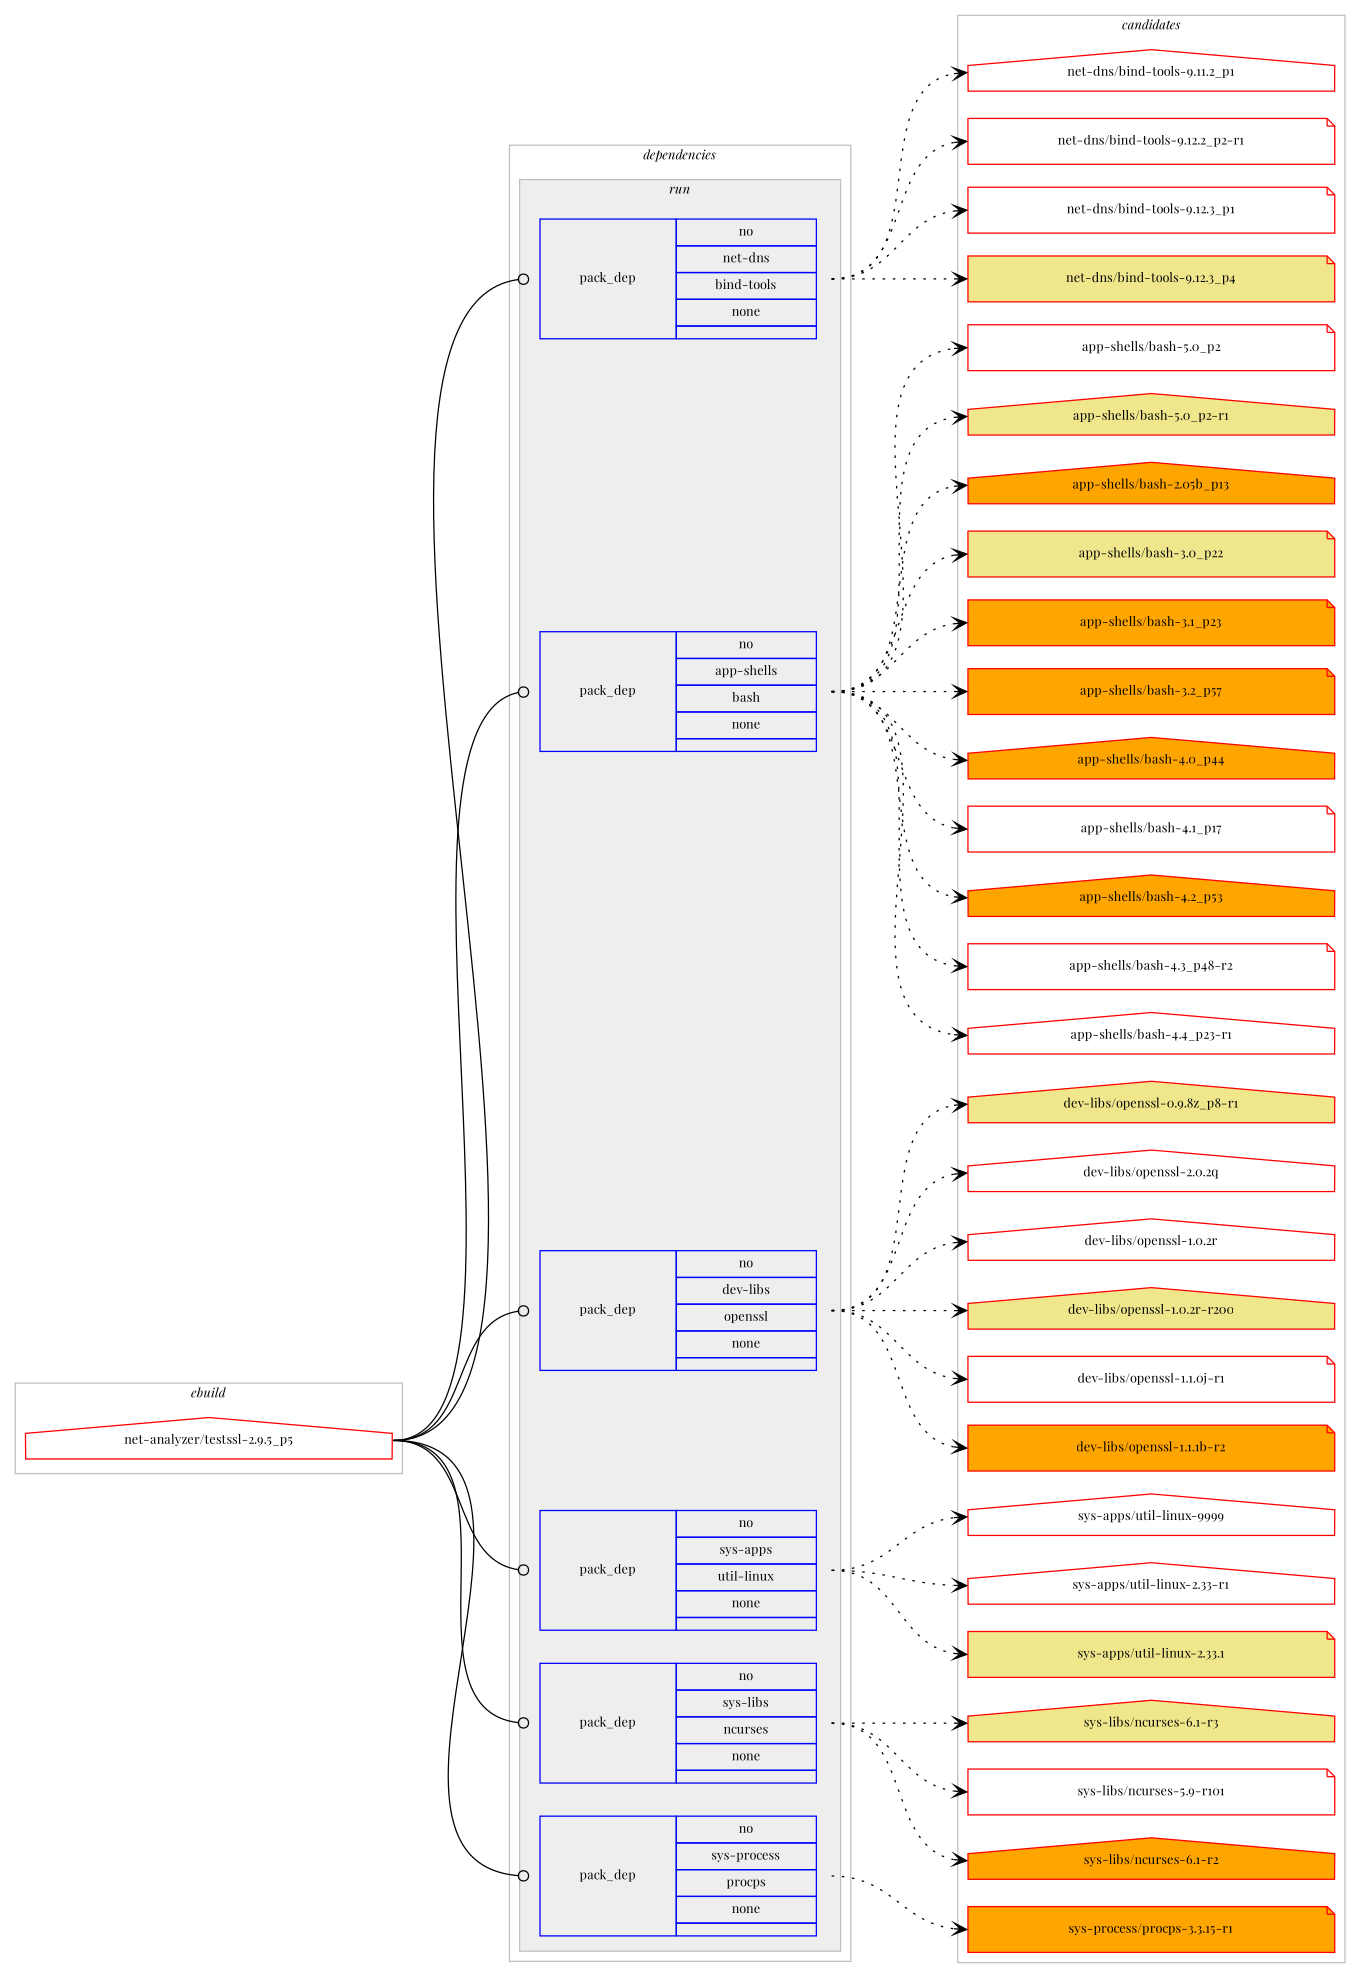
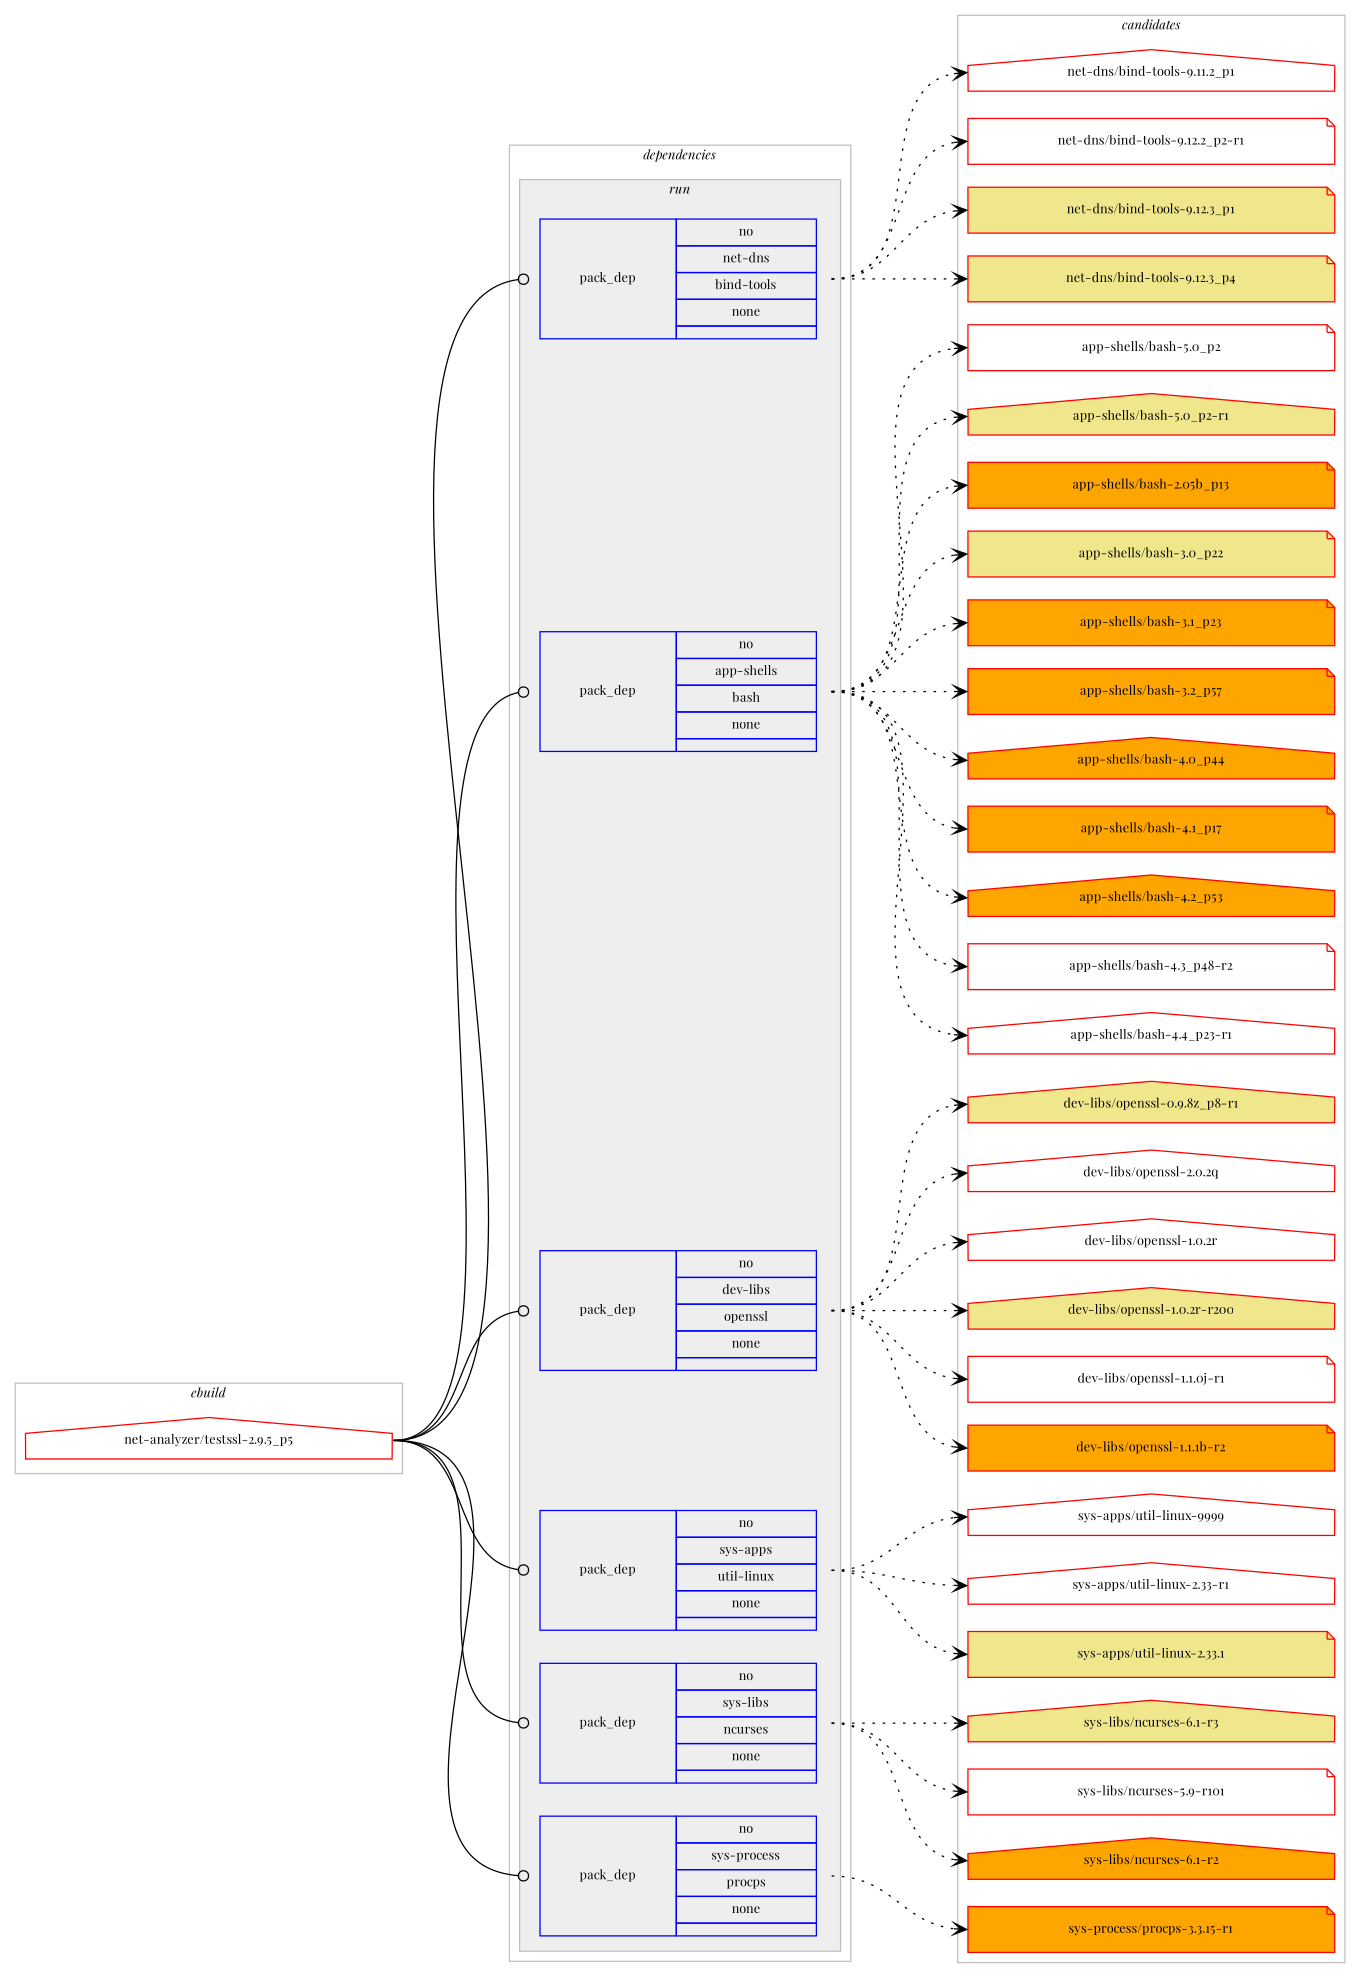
  digraph {
    compound=true
    concentrate=true
    fontname="Playfair Display"
    fontsize=10
    newrank=true
    rankdir=LR
    ranksep=1.5
    node [color=red fillcolor=white fontname="Playfair Display" fontsize=10 shape=note style=filled]
    edge [arrowhead=vee fontname="Playfair Display" headport=w style=dotted tailport=e weight=100]
    n1 [label="net-analyzer/testssl-2.9.5_p5" shape=house width=4]
    n2 [color=blue label=<<TABLE BORDER="0" CELLBORDER="1" CELLSPACING="0" CELLPADDING="4" WIDTH="220"><TR><TD ROWSPAN="6" CELLPADDING="30">pack_dep</TD></TR><TR><TD WIDTH="110">no</TD></TR><TR><TD>net-dns</TD></TR><TR><TD>bind-tools</TD></TR><TR><TD>none</TD></TR><TR><TD></TD></TR></TABLE>> shape=none fillcolor="" style=""]
    n3 [color=blue label=<<TABLE BORDER="0" CELLBORDER="1" CELLSPACING="0" CELLPADDING="4" WIDTH="220"><TR><TD ROWSPAN="6" CELLPADDING="30">pack_dep</TD></TR><TR><TD WIDTH="110">no</TD></TR><TR><TD>app-shells</TD></TR><TR><TD>bash</TD></TR><TR><TD>none</TD></TR><TR><TD></TD></TR></TABLE>> shape=none fillcolor="" style=""]
    n4 [color=blue label=<<TABLE BORDER="0" CELLBORDER="1" CELLSPACING="0" CELLPADDING="4" WIDTH="220"><TR><TD ROWSPAN="6" CELLPADDING="30">pack_dep</TD></TR><TR><TD WIDTH="110">no</TD></TR><TR><TD>dev-libs</TD></TR><TR><TD>openssl</TD></TR><TR><TD>none</TD></TR><TR><TD></TD></TR></TABLE>> shape=none fillcolor="" style=""]
    n5 [color=blue label=<<TABLE BORDER="0" CELLBORDER="1" CELLSPACING="0" CELLPADDING="4" WIDTH="220"><TR><TD ROWSPAN="6" CELLPADDING="30">pack_dep</TD></TR><TR><TD WIDTH="110">no</TD></TR><TR><TD>sys-apps</TD></TR><TR><TD>util-linux</TD></TR><TR><TD>none</TD></TR><TR><TD></TD></TR></TABLE>> shape=none fillcolor="" style=""]
    n6 [color=blue label=<<TABLE BORDER="0" CELLBORDER="1" CELLSPACING="0" CELLPADDING="4" WIDTH="220"><TR><TD ROWSPAN="6" CELLPADDING="30">pack_dep</TD></TR><TR><TD WIDTH="110">no</TD></TR><TR><TD>sys-libs</TD></TR><TR><TD>ncurses</TD></TR><TR><TD>none</TD></TR><TR><TD></TD></TR></TABLE>> shape=none fillcolor="" style=""]
    n7 [color=blue label=<<TABLE BORDER="0" CELLBORDER="1" CELLSPACING="0" CELLPADDING="4" WIDTH="220"><TR><TD ROWSPAN="6" CELLPADDING="30">pack_dep</TD></TR><TR><TD WIDTH="110">no</TD></TR><TR><TD>sys-process</TD></TR><TR><TD>procps</TD></TR><TR><TD>none</TD></TR><TR><TD></TD></TR></TABLE>> shape=none fillcolor="" style=""]
-   n8 [fillcolor=orange label="app-shells/bash-2.05b_p13" shape=house width=4]
+   n8 [fillcolor=orange label="app-shells/bash-2.05b_p13" width=4]
    n9 [fillcolor=khaki label="app-shells/bash-3.0_p22" width=4]
    n10 [fillcolor=orange label="app-shells/bash-3.1_p23" width=4]
    n11 [fillcolor=orange label="app-shells/bash-3.2_p57" width=4]
    n12 [fillcolor=orange label="app-shells/bash-4.0_p44" shape=house width=4]
-   n13 [label="app-shells/bash-4.1_p17" width=4]
+   n13 [fillcolor=orange label="app-shells/bash-4.1_p17" width=4]
    n14 [fillcolor=orange label="app-shells/bash-4.2_p53" shape=house width=4]
    n15 [label="app-shells/bash-4.3_p48-r2" width=4]
    n16 [label="app-shells/bash-4.4_p23-r1" shape=house width=4]
    n17 [label="app-shells/bash-5.0_p2" width=4]
    n18 [fillcolor=khaki label="app-shells/bash-5.0_p2-r1" shape=house width=4]
    n19 [fillcolor=khaki label="dev-libs/openssl-0.9.8z_p8-r1" shape=house width=4]
    n20 [label="dev-libs/openssl-2.0.2q" shape=house width=4]
    n21 [label="dev-libs/openssl-1.0.2r" shape=house width=4]
    n22 [fillcolor=khaki label="dev-libs/openssl-1.0.2r-r200" shape=house width=4]
    n23 [label="dev-libs/openssl-1.1.0j-r1" width=4]
    n24 [fillcolor=orange label="dev-libs/openssl-1.1.1b-r2" width=4]
    n25 [label="net-dns/bind-tools-9.11.2_p1" shape=house width=4]
    n26 [label="net-dns/bind-tools-9.12.2_p2-r1" width=4]
-   n27 [label="net-dns/bind-tools-9.12.3_p1" width=4]
+   n27 [fillcolor=khaki label="net-dns/bind-tools-9.12.3_p1" width=4]
    n28 [fillcolor=khaki label="net-dns/bind-tools-9.12.3_p4" width=4]
    n29 [label="sys-apps/util-linux-2.33-r1" shape=house width=4]
    n30 [fillcolor=khaki label="sys-apps/util-linux-2.33.1" width=4]
    n31 [label="sys-apps/util-linux-9999" shape=house width=4]
    n32 [label="sys-libs/ncurses-5.9-r101" width=4]
    n33 [fillcolor=orange label="sys-libs/ncurses-6.1-r2" shape=house width=4]
    n34 [fillcolor=khaki label="sys-libs/ncurses-6.1-r3" shape=house width=4]
    n35 [fillcolor=orange label="sys-process/procps-3.3.15-r1" width=4]
    subgraph cluster_1 {
      color=gray
      label=<<i>dependencies</i>>
      subgraph cluster_2 {
        color=gray
        fillcolor="#eeeeee"
        label=<<i>compile</i>>
        style=filled
      }
      subgraph cluster_3 {
        color=gray
        fillcolor="#eeeeee"
        label=<<i>compile and run</i>>
        style=filled
      }
      subgraph cluster_4 {
        color=gray
        fillcolor="#eeeeee"
        label=<<i>run</i>>
        style=filled
        subgraph sub_5 {
          color=gray
          fillcolor="#eeeeee"
          label=<<i>run</i>>
          style=filled
          n2
        }
        subgraph sub_6 {
          color=gray
          fillcolor="#eeeeee"
          label=<<i>run</i>>
          style=filled
          n3
        }
        subgraph sub_7 {
          color=gray
          fillcolor="#eeeeee"
          label=<<i>run</i>>
          style=filled
          n4
        }
        subgraph sub_8 {
          color=gray
          fillcolor="#eeeeee"
          label=<<i>run</i>>
          style=filled
          n5
        }
        subgraph sub_9 {
          color=gray
          fillcolor="#eeeeee"
          label=<<i>run</i>>
          style=filled
          n6
        }
        subgraph sub_10 {
          color=gray
          fillcolor="#eeeeee"
          label=<<i>run</i>>
          style=filled
          n7
        }
      }
    }
    subgraph cluster_11 {
      color=gray
      label=<<i>ebuild</i>>
      rank=same
      n1
    }
    subgraph cluster_12 {
      color=gray
      label=<<i>candidates</i>>
      rank=same
      subgraph sub_13 {
        color=black
        label=<<i>candidates</i>>
        nodesep=1
        rank=same
        n8
        n9
        n10
        n11
        n12
        n13
        n14
        n15
        n16
        n17
        n18
      }
      subgraph sub_14 {
        color=black
        label=<<i>candidates</i>>
        nodesep=1
        rank=same
        n19
        n20
        n21
        n22
        n23
        n24
      }
      subgraph sub_15 {
        color=black
        label=<<i>candidates</i>>
        nodesep=1
        rank=same
        n25
        n26
        n27
        n28
      }
      subgraph sub_16 {
        color=black
        label=<<i>candidates</i>>
        nodesep=1
        rank=same
        n29
        n30
        n31
      }
      subgraph sub_17 {
        color=black
        label=<<i>candidates</i>>
        nodesep=1
        rank=same
        n32
        n33
        n34
      }
      subgraph sub_18 {
        color=black
        label=<<i>candidates</i>>
        nodesep=1
        rank=same
        n35
      }
    }
    n1 -> n2 [arrowhead=odot style=solid weight=20]
    n1 -> n3 [arrowhead=odot style=solid weight=20]
    n1 -> n4 [arrowhead=odot style=solid weight=20]
    n1 -> n5 [arrowhead=odot style=solid weight=20]
    n1 -> n6 [arrowhead=odot style=solid weight=20]
    n1 -> n7 [arrowhead=odot style=solid weight=20]
    n2 -> n25
    n2 -> n26
    n2 -> n27
    n2 -> n28
    n3 -> n8
    n3 -> n9
    n3 -> n10
    n3 -> n11
    n3 -> n12
    n3 -> n13
    n3 -> n14
    n3 -> n15
    n3 -> n16
    n3 -> n17
    n3 -> n18
    n4 -> n19
    n4 -> n20
    n4 -> n21
    n4 -> n22
    n4 -> n23
    n4 -> n24
    n5 -> n29
    n5 -> n30
    n5 -> n31
    n6 -> n32
    n6 -> n33
    n6 -> n34
    n7 -> n35
  }
